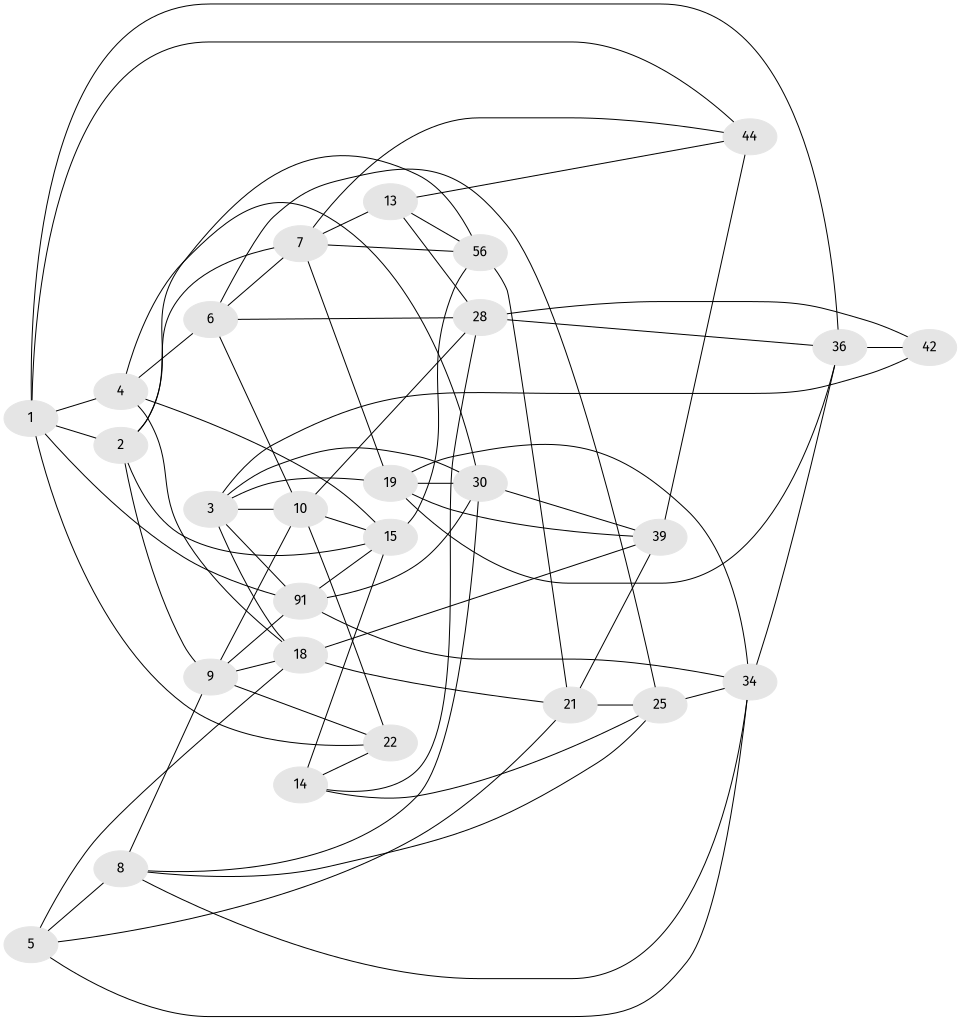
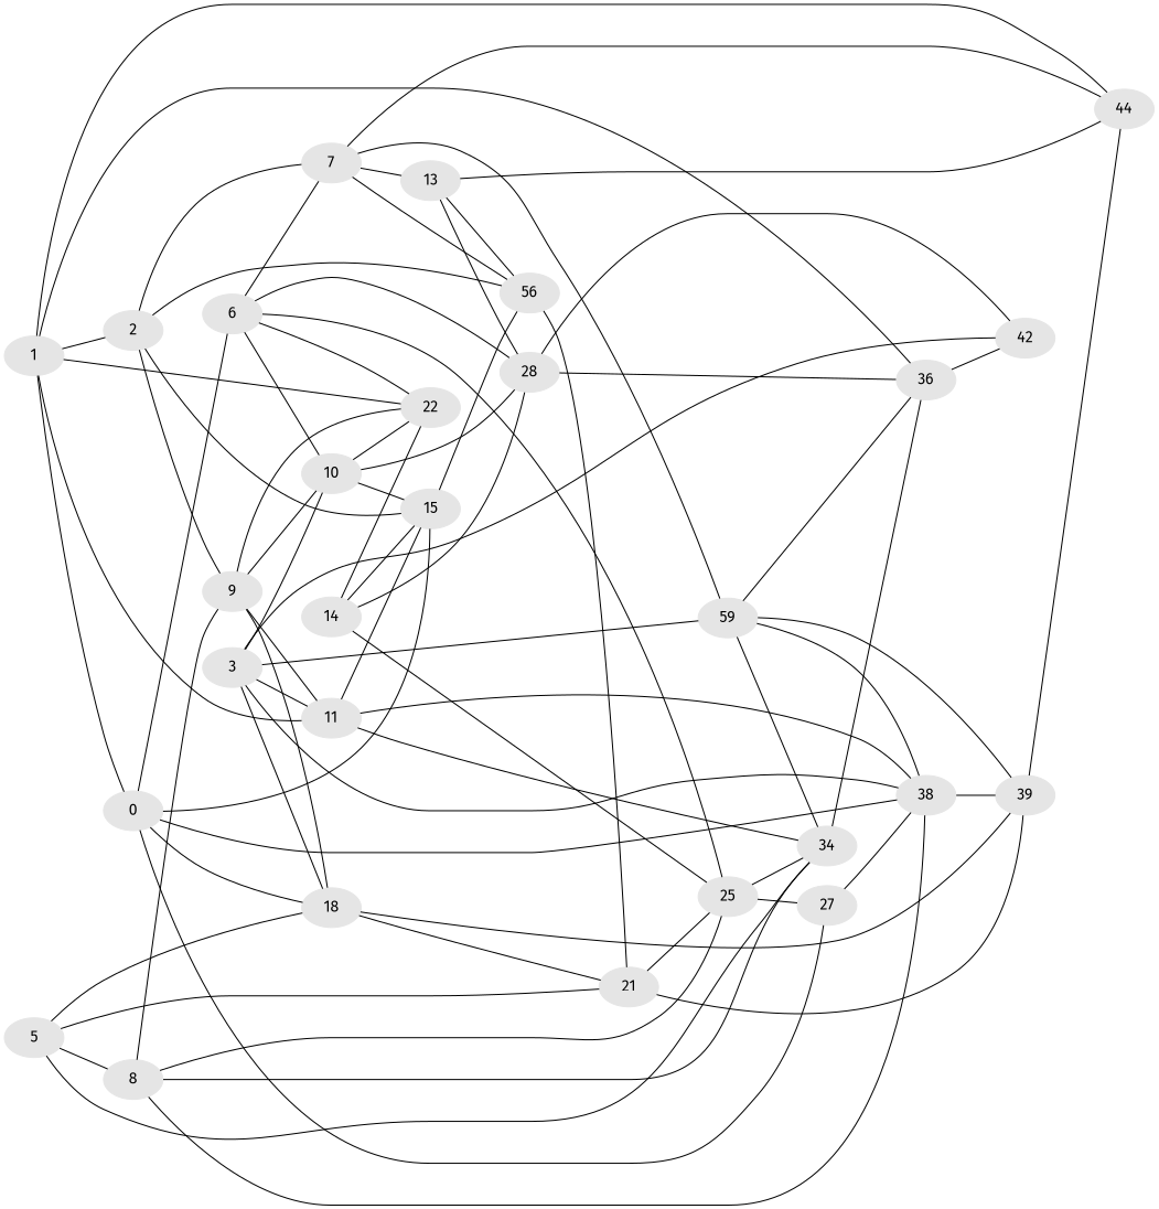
  graph {
    fontname="Fira Sans"
    rankdir=LR
    node [color=gray90 fontname="Fira Sans" style=filled]
    edge [fontname="Fira Sans"]
    1 [super="+45"]
    2 [super="+23"]
-   4 [super="+50"]
-   11 [super="+24" label=91]
+   4 [super="+50" label=0]
+   11 [super="+24"]
    22 [super="+33"]
    36 [super="+40"]
    44
    7 [super="+12"]
    9 [super="+32"]
    15 [super="+51"]
    n11 [label=56 super="+17"]
+   27 [super="+31"]
    18 [super="+35"]
-   30 [super="+48"]
+   30 [super="+48" label=38]
    6 [super="+20"]
    34 [super="+43"]
    42
-   19 [super="+26"]
+   19 [super="+26" label=59]
    13
    10 [super="+47"]
    21 [super="+46"]
    3 [super="+37"]
    28 [super="+49"]
    39 [super="+41"]
    25 [super="+29"]
    8 [super="+38"]
    5
    14
    1 -- 2
    1 -- 4
    1 -- 11
    1 -- 22
    1 -- 36
    1 -- 44
    2 -- 7
    2 -- 9
    2 -- 15
    2 -- n11
    4 -- 15
+   4 -- 27
    4 -- 18
    4 -- 30
    4 -- 6
    11 -- 15
    11 -- 30
    11 -- 34
    36 -- 42 [weight=2]
    7 -- 44
    7 -- n11
    7 -- 19
    7 -- 13
    9 -- 11
    9 -- 22
    9 -- 18
    9 -- 10
    15 -- n11
    n11 -- 21 [weight=2]
+   27 -- 30
    18 -- 21
    18 -- 39
    30 -- 39
+   6 -- 22
    6 -- 7
    6 -- 10
    6 -- 28
    6 -- 25
    34 -- 36
    19 -- 36
    19 -- 30
    19 -- 34
    19 -- 39
    13 -- 44
    13 -- n11
    13 -- 28
    10 -- 22
    10 -- 15
    10 -- 28
    21 -- 39
    21 -- 25
    3 -- 11
    3 -- 18
    3 -- 30
    3 -- 42
    3 -- 19
    3 -- 10
    28 -- 36
    28 -- 42
    39 -- 44
+   25 -- 27
    25 -- 34
    8 -- 9
    8 -- 30 [weight=2]
    8 -- 34
    8 -- 25
    5 -- 18
    5 -- 34
    5 -- 21
    5 -- 8
    14 -- 22
    14 -- 15
    14 -- 28
    14 -- 25
  }
